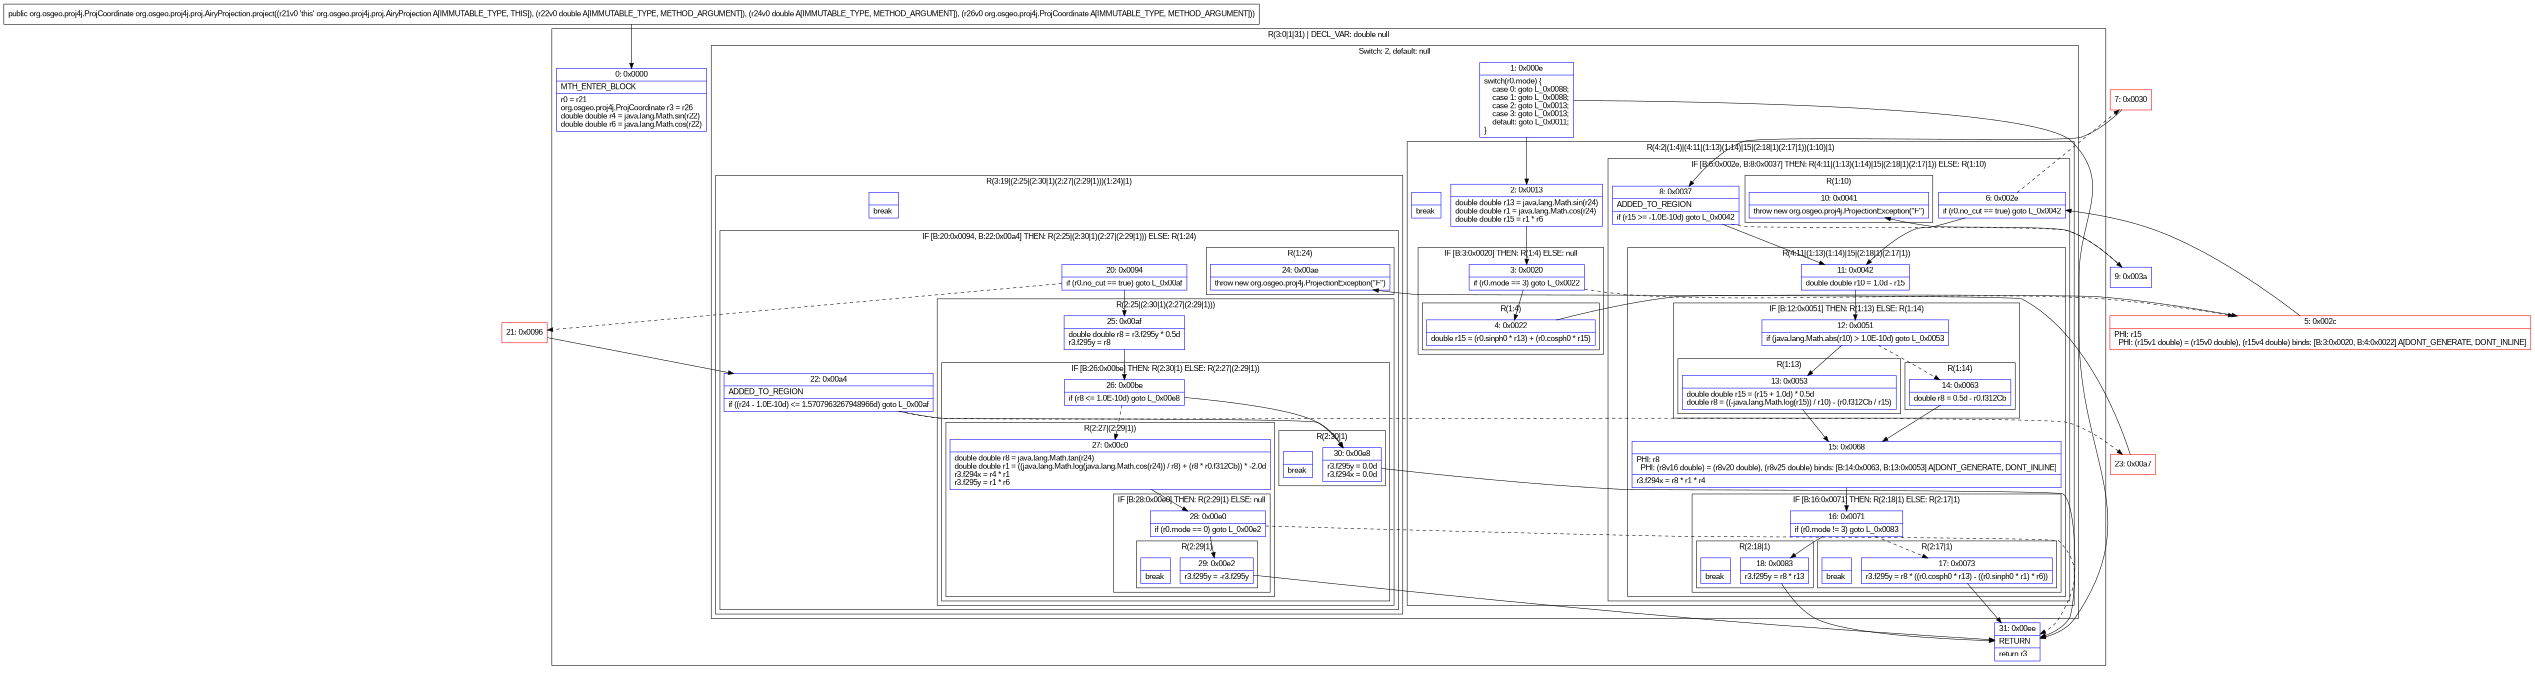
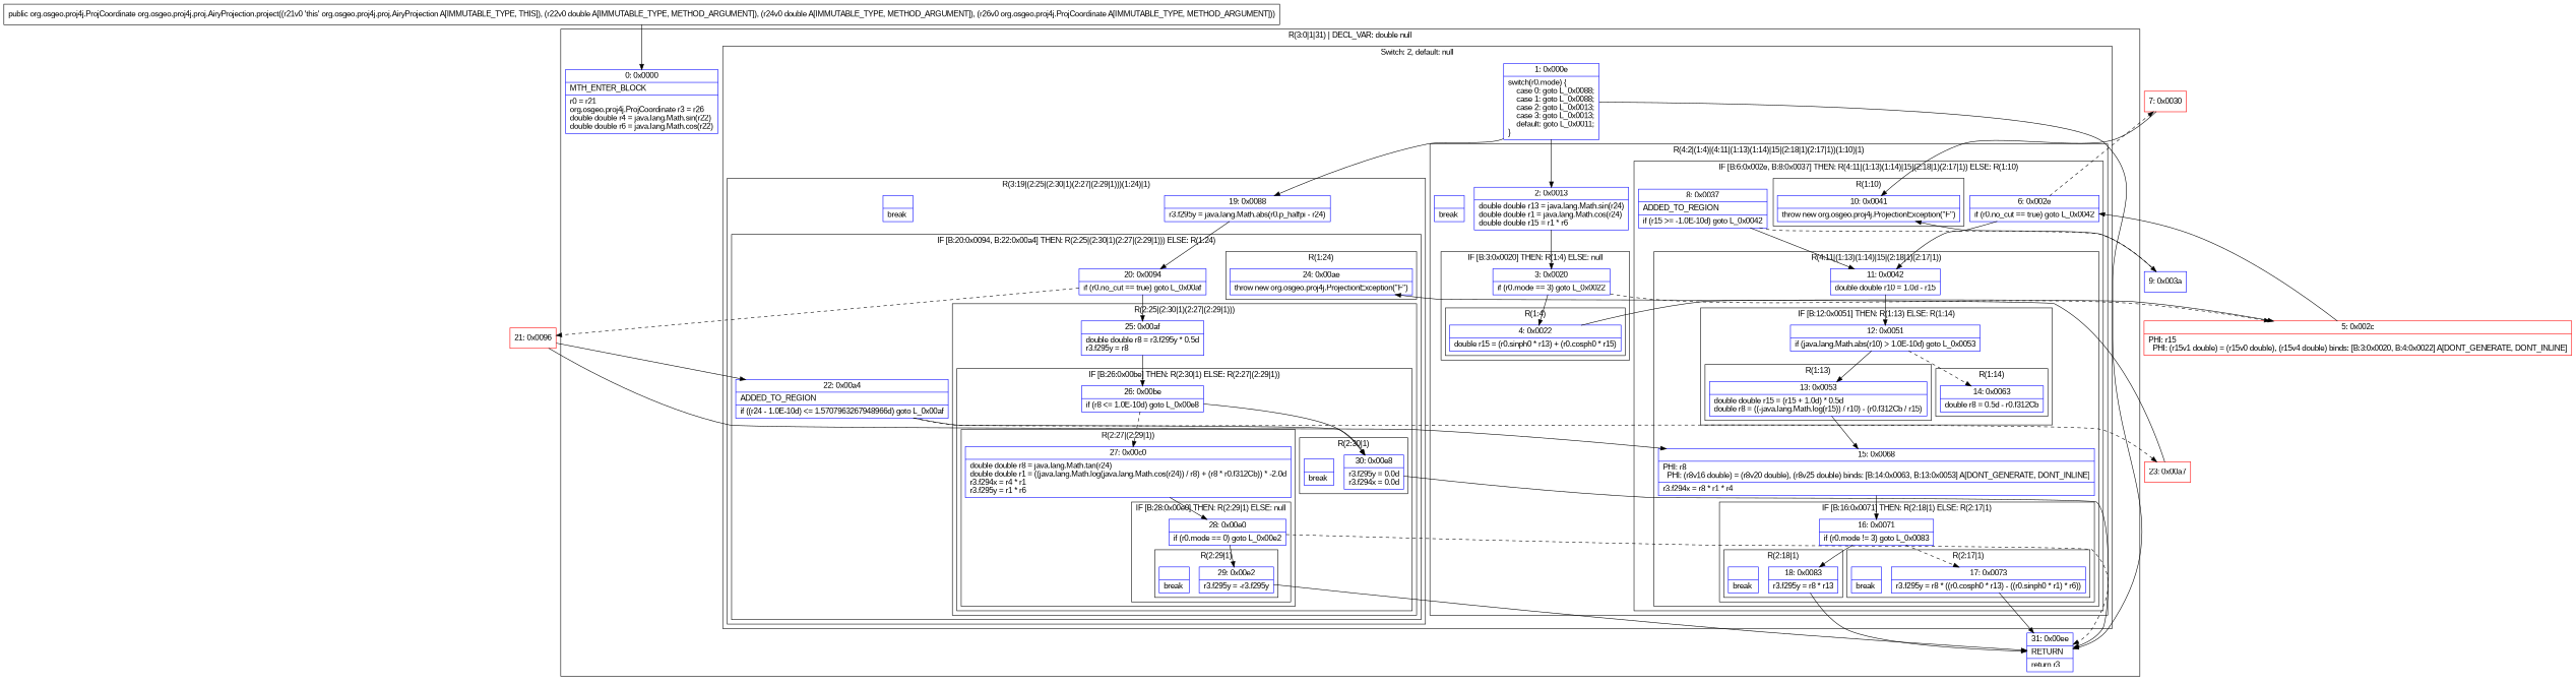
  digraph {
    fontname="Liberation Sans"
    node [color=blue fontname="Liberation Sans" shape=record]
    edge [fontname="Liberation Sans"]
    n1 [label="{30\:\ 0x00e8|r3.f295y = 0.0d\lr3.f294x = 0.0d\l}"]
    n2 [label="{|break\l}"]
    n3 [label="{29\:\ 0x00e2|r3.f295y = \-r3.f295y\l}"]
    n4 [label="{|break\l}"]
    n5 [label="{28\:\ 0x00e0|if (r0.mode == 0) goto L_0x00e2\l}"]
    n6 [label="{27\:\ 0x00c0|double double r8 = java.lang.Math.tan(r24)\ldouble double r1 = ((java.lang.Math.log(java.lang.Math.cos(r24)) \/ r8) + (r8 * r0.f312Cb)) * \-2.0d\lr3.f294x = r4 * r1\lr3.f295y = r1 * r6\l}"]
    n7 [label="{26\:\ 0x00be|if (r8 \<= 1.0E\-10d) goto L_0x00e8\l}"]
    n8 [label="{25\:\ 0x00af|double double r8 = r3.f295y * 0.5d\lr3.f295y = r8\l}"]
    n9 [label="{24\:\ 0x00ae|throw new org.osgeo.proj4j.ProjectionException(\"F\")\l}"]
    n10 [label="{20\:\ 0x0094|if (r0.no_cut == true) goto L_0x00af\l}"]
    n11 [label="{22\:\ 0x00a4|ADDED_TO_REGION\l|if ((r24 \- 1.0E\-10d) \<= 1.5707963267948966d) goto L_0x00af\l}"]
+   n12 [label="{19\:\ 0x0088|r3.f295y = java.lang.Math.abs(r0.p_halfpi \- r24)\l}"]
    n13 [label="{|break\l}"]
    n14 [label="{4\:\ 0x0022|double r15 = (r0.sinph0 * r13) + (r0.cosph0 * r15)\l}"]
    n15 [label="{3\:\ 0x0020|if (r0.mode == 3) goto L_0x0022\l}"]
    n16 [label="{13\:\ 0x0053|double double r15 = (r15 + 1.0d) * 0.5d\ldouble r8 = ((\-java.lang.Math.log(r15)) \/ r10) \- (r0.f312Cb \/ r15)\l}"]
    n17 [label="{14\:\ 0x0063|double r8 = 0.5d \- r0.f312Cb\l}"]
    n18 [label="{12\:\ 0x0051|if (java.lang.Math.abs(r10) \> 1.0E\-10d) goto L_0x0053\l}"]
    n19 [label="{18\:\ 0x0083|r3.f295y = r8 * r13\l}"]
    n20 [label="{|break\l}"]
    n21 [label="{17\:\ 0x0073|r3.f295y = r8 * ((r0.cosph0 * r13) \- ((r0.sinph0 * r1) * r6))\l}"]
    n22 [label="{|break\l}"]
    n23 [label="{16\:\ 0x0071|if (r0.mode != 3) goto L_0x0083\l}"]
    n24 [label="{11\:\ 0x0042|double double r10 = 1.0d \- r15\l}"]
    n25 [label="{15\:\ 0x0068|PHI: r8 \l  PHI: (r8v16 double) = (r8v20 double), (r8v25 double) binds: [B:14:0x0063, B:13:0x0053] A[DONT_GENERATE, DONT_INLINE]\l|r3.f294x = r8 * r1 * r4\l}"]
    n26 [label="{10\:\ 0x0041|throw new org.osgeo.proj4j.ProjectionException(\"F\")\l}"]
    n27 [label="{6\:\ 0x002e|if (r0.no_cut == true) goto L_0x0042\l}"]
    n28 [label="{8\:\ 0x0037|ADDED_TO_REGION\l|if (r15 \>= \-1.0E\-10d) goto L_0x0042\l}"]
    n29 [label="{2\:\ 0x0013|double double r13 = java.lang.Math.sin(r24)\ldouble double r1 = java.lang.Math.cos(r24)\ldouble double r15 = r1 * r6\l}"]
    n30 [label="{|break\l}"]
    n31 [label="{1\:\ 0x000e|switch(r0.mode) \{\l    case 0: goto L_0x0088;\l    case 1: goto L_0x0088;\l    case 2: goto L_0x0013;\l    case 3: goto L_0x0013;\l    default: goto L_0x0011;\l\}\l}"]
    n32 [label="{0\:\ 0x0000|MTH_ENTER_BLOCK\l|r0 = r21\lorg.osgeo.proj4j.ProjCoordinate r3 = r26\ldouble double r4 = java.lang.Math.sin(r22)\ldouble double r6 = java.lang.Math.cos(r22)\l}"]
    n33 [label="{31\:\ 0x00ee|RETURN\l|return r3\l}"]
    n34 [color=red label="{21\:\ 0x0096}"]
    n35 [color=red label="{23\:\ 0x00a7}"]
    n36 [color=red label="{5\:\ 0x002c|PHI: r15 \l  PHI: (r15v1 double) = (r15v0 double), (r15v4 double) binds: [B:3:0x0020, B:4:0x0022] A[DONT_GENERATE, DONT_INLINE]\l}"]
    n37 [color=red label="{7\:\ 0x0030}"]
    n38 [label="{9\:\ 0x003a}"]
    n39 [label="{public org.osgeo.proj4j.ProjCoordinate org.osgeo.proj4j.proj.AiryProjection.project((r21v0 'this' org.osgeo.proj4j.proj.AiryProjection A[IMMUTABLE_TYPE, THIS]), (r22v0 double A[IMMUTABLE_TYPE, METHOD_ARGUMENT]), (r24v0 double A[IMMUTABLE_TYPE, METHOD_ARGUMENT]), (r26v0 org.osgeo.proj4j.ProjCoordinate A[IMMUTABLE_TYPE, METHOD_ARGUMENT])) }" color=""]
    subgraph cluster_1 {
      label="R(3:0|1|31) | DECL_VAR: double null\l"
      n32
      n33
      subgraph cluster_2 {
        label="Switch: 2, default: null"
        n31
        subgraph cluster_3 {
          label="R(3:19|(2:25|(2:30|1)(2:27|(2:29|1)))(1:24)|1)"
+         n12
          n13
          subgraph cluster_4 {
            label="IF [B:20:0x0094, B:22:0x00a4] THEN: R(2:25|(2:30|1)(2:27|(2:29|1))) ELSE: R(1:24)"
            n10
            n11
            subgraph cluster_5 {
              label="R(2:25|(2:30|1)(2:27|(2:29|1)))"
              n8
              subgraph cluster_6 {
                label="IF [B:26:0x00be] THEN: R(2:30|1) ELSE: R(2:27|(2:29|1))"
                n7
                subgraph cluster_7 {
                  label="R(2:30|1)"
                  n1
                  n2
                }
                subgraph cluster_8 {
                  label="R(2:27|(2:29|1))"
                  n6
                  subgraph cluster_9 {
                    label="IF [B:28:0x00e0] THEN: R(2:29|1) ELSE: null"
                    n5
                    subgraph cluster_10 {
                      label="R(2:29|1)"
                      n3
                      n4
                    }
                  }
                }
              }
            }
            subgraph cluster_11 {
              label="R(1:24)"
              n9
            }
          }
        }
        subgraph cluster_12 {
          label="R(4:2|(1:4)|(4:11|(1:13)(1:14)|15|(2:18|1)(2:17|1))(1:10)|1)"
          n29
          n30
          subgraph cluster_13 {
            label="IF [B:3:0x0020] THEN: R(1:4) ELSE: null"
            n15
            subgraph cluster_14 {
              label="R(1:4)"
              n14
            }
          }
          subgraph cluster_15 {
            label="IF [B:6:0x002e, B:8:0x0037] THEN: R(4:11|(1:13)(1:14)|15|(2:18|1)(2:17|1)) ELSE: R(1:10)"
            n27
            n28
            subgraph cluster_16 {
              label="R(4:11|(1:13)(1:14)|15|(2:18|1)(2:17|1))"
              n24
              n25
              subgraph cluster_17 {
                label="IF [B:12:0x0051] THEN: R(1:13) ELSE: R(1:14)"
                n18
                subgraph cluster_18 {
                  label="R(1:13)"
                  n16
                }
                subgraph cluster_19 {
                  label="R(1:14)"
                  n17
                }
              }
              subgraph cluster_20 {
                label="IF [B:16:0x0071] THEN: R(2:18|1) ELSE: R(2:17|1)"
                n23
                subgraph cluster_21 {
                  label="R(2:18|1)"
                  n19
                  n20
                }
                subgraph cluster_22 {
                  label="R(2:17|1)"
                  n21
                  n22
                }
              }
            }
            subgraph cluster_23 {
              label="R(1:10)"
              n26
            }
          }
        }
      }
    }
    n1 -> n33
    n3 -> n33
    n5 -> n3
    n5 -> n33 [style=dashed]
    n6 -> n5
    n7 -> n1
    n7 -> n6 [style=dashed]
    n8 -> n7
    n10 -> n8
    n10 -> n34 [style=dashed]
    n11 -> n1
    n11 -> n35 [style=dashed]
+   n12 -> n10
    n14 -> n36
    n15 -> n14
    n15 -> n36 [style=dashed]
    n16 -> n25
-   n17 -> n25
+   n34 -> n25
    n18 -> n16
    n18 -> n17 [style=dashed]
    n19 -> n33
    n21 -> n33
    n23 -> n19
    n23 -> n21 [style=dashed]
    n24 -> n18
    n25 -> n23
    n27 -> n24
    n27 -> n37 [style=dashed]
    n28 -> n24
    n28 -> n38 [style=dashed]
    n29 -> n15
+   n31 -> n12
    n31 -> n29
    n31 -> n33
    n34 -> n11
    n35 -> n9
    n36 -> n27
-   n37 -> n28
+   n37 -> n26
    n38 -> n26
    n39 -> n32
  }
